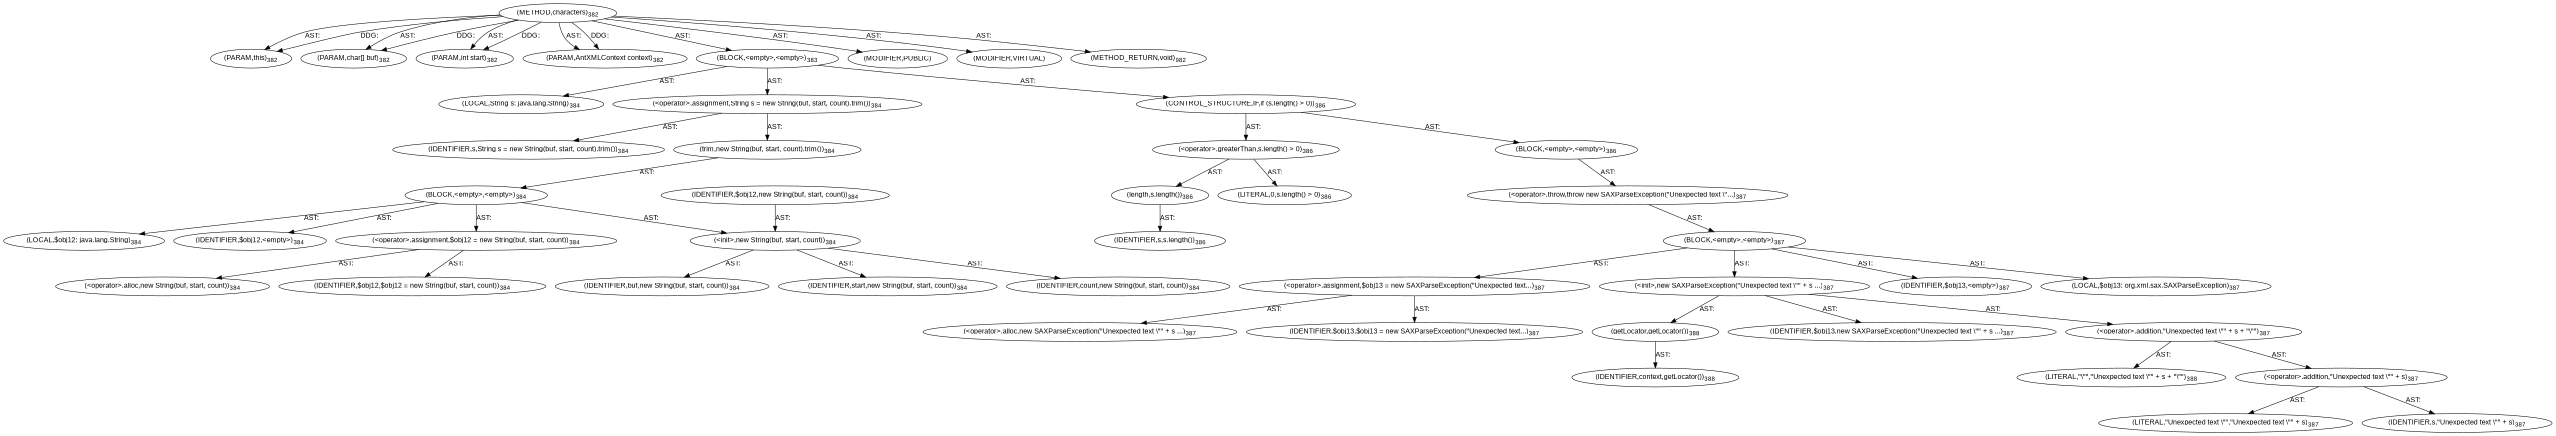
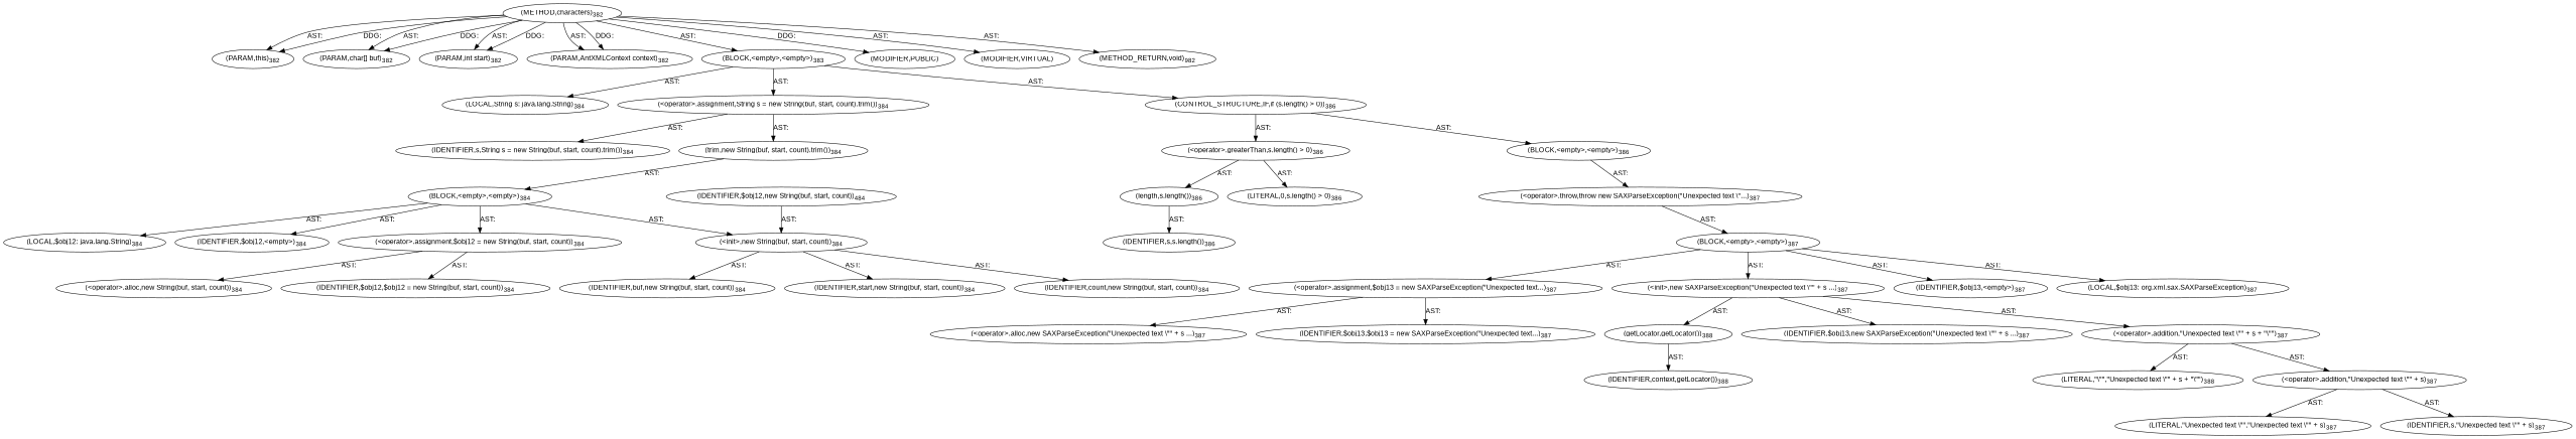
  digraph {
    fontname="Liberation Sans"
    node [fontname="Liberation Sans"]
    edge [fontname="Liberation Sans"]
    n1 [label=<(METHOD,characters)<SUB>382</SUB>>]
    n2 [label=<(PARAM,this)<SUB>382</SUB>>]
    n3 [label=<(PARAM,char[] buf)<SUB>382</SUB>>]
    n4 [label=<(PARAM,int start)<SUB>382</SUB>>]
    n5 [label=<(PARAM,AntXMLContext context)<SUB>382</SUB>>]
    n6 [label=<(BLOCK,&lt;empty&gt;,&lt;empty&gt;)<SUB>383</SUB>>]
    n7 [label=<(MODIFIER,PUBLIC)>]
    n8 [label=<(MODIFIER,VIRTUAL)>]
    n9 [label=<(METHOD_RETURN,void)<SUB>982</SUB>>]
    n10 [label=<(LOCAL,String s: java.lang.String)<SUB>384</SUB>>]
    n11 [label=<(&lt;operator&gt;.assignment,String s = new String(buf, start, count).trim())<SUB>384</SUB>>]
    n12 [label=<(CONTROL_STRUCTURE,IF,if (s.length() &gt; 0))<SUB>386</SUB>>]
    n13 [label=<(IDENTIFIER,s,String s = new String(buf, start, count).trim())<SUB>384</SUB>>]
    n14 [label=<(trim,new String(buf, start, count).trim())<SUB>384</SUB>>]
    n15 [label=<(&lt;operator&gt;.greaterThan,s.length() &gt; 0)<SUB>386</SUB>>]
    n16 [label=<(BLOCK,&lt;empty&gt;,&lt;empty&gt;)<SUB>386</SUB>>]
    n17 [label=<(BLOCK,&lt;empty&gt;,&lt;empty&gt;)<SUB>384</SUB>>]
    n18 [label=<(LOCAL,$obj12: java.lang.String)<SUB>384</SUB>>]
    n19 [label=<(&lt;operator&gt;.assignment,$obj12 = new String(buf, start, count))<SUB>384</SUB>>]
    n20 [label=<(&lt;init&gt;,new String(buf, start, count))<SUB>384</SUB>>]
    n21 [label=<(IDENTIFIER,$obj12,&lt;empty&gt;)<SUB>384</SUB>>]
    n22 [label=<(IDENTIFIER,$obj12,$obj12 = new String(buf, start, count))<SUB>384</SUB>>]
    n23 [label=<(&lt;operator&gt;.alloc,new String(buf, start, count))<SUB>384</SUB>>]
    n24 [label=<(IDENTIFIER,buf,new String(buf, start, count))<SUB>384</SUB>>]
    n25 [label=<(IDENTIFIER,start,new String(buf, start, count))<SUB>384</SUB>>]
    n26 [label=<(IDENTIFIER,count,new String(buf, start, count))<SUB>384</SUB>>]
-   n27 [label=<(IDENTIFIER,$obj12,new String(buf, start, count))<SUB>384</SUB>>]
+   n27 [label=<(IDENTIFIER,$obj12,new String(buf, start, count))<SUB>484</SUB>>]
    n28 [label=<(length,s.length())<SUB>386</SUB>>]
    n29 [label=<(LITERAL,0,s.length() &gt; 0)<SUB>386</SUB>>]
    n30 [label=<(&lt;operator&gt;.throw,throw new SAXParseException(&quot;Unexpected text \&quot;...)<SUB>387</SUB>>]
    n31 [label=<(IDENTIFIER,s,s.length())<SUB>386</SUB>>]
    n32 [label=<(BLOCK,&lt;empty&gt;,&lt;empty&gt;)<SUB>387</SUB>>]
    n33 [label=<(LOCAL,$obj13: org.xml.sax.SAXParseException)<SUB>387</SUB>>]
    n34 [label=<(&lt;operator&gt;.assignment,$obj13 = new SAXParseException(&quot;Unexpected text...)<SUB>387</SUB>>]
    n35 [label=<(&lt;init&gt;,new SAXParseException(&quot;Unexpected text \&quot;&quot; + s ...)<SUB>387</SUB>>]
    n36 [label=<(IDENTIFIER,$obj13,&lt;empty&gt;)<SUB>387</SUB>>]
    n37 [label=<(IDENTIFIER,$obj13,$obj13 = new SAXParseException(&quot;Unexpected text...)<SUB>387</SUB>>]
    n38 [label=<(&lt;operator&gt;.alloc,new SAXParseException(&quot;Unexpected text \&quot;&quot; + s ...)<SUB>387</SUB>>]
    n39 [label=<(IDENTIFIER,$obj13,new SAXParseException(&quot;Unexpected text \&quot;&quot; + s ...)<SUB>387</SUB>>]
    n40 [label=<(&lt;operator&gt;.addition,&quot;Unexpected text \&quot;&quot; + s + &quot;\&quot;&quot;)<SUB>387</SUB>>]
    n41 [label=<(getLocator,getLocator())<SUB>388</SUB>>]
    n42 [label=<(&lt;operator&gt;.addition,&quot;Unexpected text \&quot;&quot; + s)<SUB>387</SUB>>]
    n43 [label=<(LITERAL,&quot;\&quot;&quot;,&quot;Unexpected text \&quot;&quot; + s + &quot;\&quot;&quot;)<SUB>388</SUB>>]
    n44 [label=<(IDENTIFIER,context,getLocator())<SUB>388</SUB>>]
    n45 [label=<(LITERAL,&quot;Unexpected text \&quot;&quot;,&quot;Unexpected text \&quot;&quot; + s)<SUB>387</SUB>>]
    n46 [label=<(IDENTIFIER,s,&quot;Unexpected text \&quot;&quot; + s)<SUB>387</SUB>>]
    n1 -> n2 [label="AST: "]
    n1 -> n2 [label="DDG: "]
    n1 -> n3 [label="AST: "]
    n1 -> n3 [label="DDG: "]
    n1 -> n4 [label="AST: "]
    n1 -> n4 [label="DDG: "]
    n1 -> n5 [label="AST: "]
    n1 -> n5 [label="DDG: "]
    n1 -> n6 [label="AST: "]
-   n1 -> n7 [label="AST: "]
+   n1 -> n7 [label="DDG: "]
    n1 -> n8 [label="AST: "]
    n1 -> n9 [label="AST: "]
    n6 -> n10 [label="AST: "]
    n6 -> n11 [label="AST: "]
    n6 -> n12 [label="AST: "]
    n11 -> n13 [label="AST: "]
    n11 -> n14 [label="AST: "]
    n12 -> n15 [label="AST: "]
    n12 -> n16 [label="AST: "]
    n14 -> n17 [label="AST: "]
    n15 -> n28 [label="AST: "]
    n15 -> n29 [label="AST: "]
    n16 -> n30 [label="AST: "]
    n17 -> n18 [label="AST: "]
    n17 -> n19 [label="AST: "]
    n17 -> n20 [label="AST: "]
    n17 -> n21 [label="AST: "]
    n19 -> n22 [label="AST: "]
    n19 -> n23 [label="AST: "]
    n20 -> n24 [label="AST: "]
    n20 -> n25 [label="AST: "]
    n20 -> n26 [label="AST: "]
    n27 -> n20 [label="AST: "]
    n28 -> n31 [label="AST: "]
    n30 -> n32 [label="AST: "]
    n32 -> n33 [label="AST: "]
    n32 -> n34 [label="AST: "]
    n32 -> n35 [label="AST: "]
    n32 -> n36 [label="AST: "]
    n34 -> n37 [label="AST: "]
    n34 -> n38 [label="AST: "]
    n35 -> n39 [label="AST: "]
    n35 -> n40 [label="AST: "]
    n35 -> n41 [label="AST: "]
    n40 -> n42 [label="AST: "]
    n40 -> n43 [label="AST: "]
    n41 -> n44 [label="AST: "]
    n42 -> n45 [label="AST: "]
    n42 -> n46 [label="AST: "]
  }
